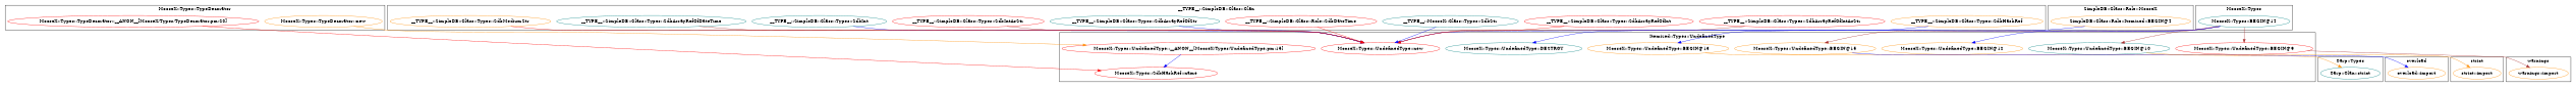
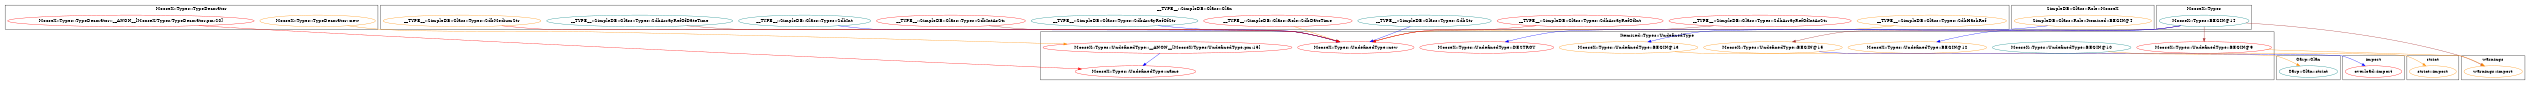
  digraph {
    node [color=red]
    edge [color=blue]
    "MooseX::Types::TypeDecorator::__ANON__[MooseX/Types/TypeDecorator.pm:20]"
    "MooseX::Types::TypeDecorator::new" [color=darkorange]
    "warnings::import" [color=darkorange]
    n4 [color=teal label="Carp::Clan::strict"]
    "__TYPE__::SimpleDB::Class::Types::SdbHashRef" [color=darkorange]
    "__TYPE__::SimpleDB::Class::Types::SdbArrayRefOfIntAsStr"
    "__TYPE__::SimpleDB::Class::Types::SdbArrayRefOfInt"
-   "__TYPE__::SimpleDB::Class::Types::SdbStr" [color=teal label="__TYPE__::MooseX::Class::Types::SdbStr"]
+   "__TYPE__::SimpleDB::Class::Types::SdbStr" [color=teal]
    n9 [label="__TYPE__::SimpleDB::Class::Role::SdbDateTime"]
    "__TYPE__::SimpleDB::Class::Types::SdbArrayRefOfStr" [color=teal]
    "__TYPE__::SimpleDB::Class::Types::SdbIntAsStr"
    "__TYPE__::SimpleDB::Class::Types::SdbInt" [color=teal]
    "__TYPE__::SimpleDB::Class::Types::SdbArrayRefOfDateTime" [color=teal]
    "__TYPE__::SimpleDB::Class::Types::SdbMediumStr" [color=darkorange]
    "SimpleDB::Class::Role::Itemized::BEGIN@4" [color=darkorange]
    "strict::import" [color=darkorange]
    "MooseX::Types::BEGIN@14" [color=teal]
-   "overload::import" [color=darkorange]
+   "overload::import"
    "MooseX::Types::UndefinedType::new"
    "MooseX::Types::UndefinedType::BEGIN@13" [color=darkorange]
    "MooseX::Types::UndefinedType::__ANON__[MooseX/Types/UndefinedType.pm:15]"
    "MooseX::Types::UndefinedType::BEGIN@9"
-   "MooseX::Types::UndefinedType::DESTROY" [color=teal]
+   "MooseX::Types::UndefinedType::DESTROY"
    "MooseX::Types::UndefinedType::BEGIN@15" [color=darkorange]
-   "MooseX::Types::UndefinedType::name" [label="MooseX::Types::SdbHashRef::name"]
+   "MooseX::Types::UndefinedType::name"
    "MooseX::Types::UndefinedType::BEGIN@10" [color=teal]
    "MooseX::Types::UndefinedType::BEGIN@12" [color=darkorange]
    subgraph cluster_1 {
      label="MooseX::Types::TypeDecorator"
      "MooseX::Types::TypeDecorator::__ANON__[MooseX/Types/TypeDecorator.pm:20]"
      "MooseX::Types::TypeDecorator::new"
    }
    subgraph cluster_2 {
      label=warnings
      "warnings::import"
    }
    subgraph cluster_3 {
-     label="Carp::Types"
+     label="Carp::Clan"
      n4
    }
    subgraph cluster_4 {
      label="__TYPE__::SimpleDB::Class::Clan"
      "__TYPE__::SimpleDB::Class::Types::SdbHashRef"
      "__TYPE__::SimpleDB::Class::Types::SdbArrayRefOfIntAsStr"
      "__TYPE__::SimpleDB::Class::Types::SdbArrayRefOfInt"
      "__TYPE__::SimpleDB::Class::Types::SdbStr"
      n9
      "__TYPE__::SimpleDB::Class::Types::SdbArrayRefOfStr"
      "__TYPE__::SimpleDB::Class::Types::SdbIntAsStr"
      "__TYPE__::SimpleDB::Class::Types::SdbInt"
      "__TYPE__::SimpleDB::Class::Types::SdbArrayRefOfDateTime"
      "__TYPE__::SimpleDB::Class::Types::SdbMediumStr"
    }
    subgraph cluster_5 {
      label="SimpleDB::Class::Role::MooseX"
      "SimpleDB::Class::Role::Itemized::BEGIN@4"
    }
    subgraph cluster_6 {
      label="strict"
      "strict::import"
    }
    subgraph cluster_7 {
      label="MooseX::Types"
      "MooseX::Types::BEGIN@14"
    }
    subgraph cluster_8 {
-     label=overload
+     label=import
      "overload::import"
    }
    subgraph cluster_9 {
      label="Itemized::Types::UndefinedType"
      "MooseX::Types::UndefinedType::new"
      "MooseX::Types::UndefinedType::BEGIN@13"
      "MooseX::Types::UndefinedType::__ANON__[MooseX/Types/UndefinedType.pm:15]"
      "MooseX::Types::UndefinedType::BEGIN@9"
      "MooseX::Types::UndefinedType::DESTROY"
      "MooseX::Types::UndefinedType::BEGIN@15"
      "MooseX::Types::UndefinedType::name"
      "MooseX::Types::UndefinedType::BEGIN@10"
      "MooseX::Types::UndefinedType::BEGIN@12"
    }
    "MooseX::Types::TypeDecorator::__ANON__[MooseX/Types/TypeDecorator.pm:20]" -> "MooseX::Types::UndefinedType::name" [color=red]
    "MooseX::Types::TypeDecorator::new" -> "MooseX::Types::UndefinedType::__ANON__[MooseX/Types/UndefinedType.pm:15]" [color=darkorange]
-   "__TYPE__::SimpleDB::Class::Types::SdbHashRef" -> "MooseX::Types::UndefinedType::new"
+   "__TYPE__::SimpleDB::Class::Types::SdbHashRef" -> "MooseX::Types::UndefinedType::new" [color=darkorange]
    "__TYPE__::SimpleDB::Class::Types::SdbArrayRefOfIntAsStr" -> "MooseX::Types::UndefinedType::new" [color=brown]
    "__TYPE__::SimpleDB::Class::Types::SdbArrayRefOfInt" -> "MooseX::Types::UndefinedType::new" [color=red]
    "__TYPE__::SimpleDB::Class::Types::SdbStr" -> "MooseX::Types::UndefinedType::new"
-   n9 -> "MooseX::Types::UndefinedType::new" [color=red]
+   n9 -> "MooseX::Types::UndefinedType::new" [color=darkorange]
    "__TYPE__::SimpleDB::Class::Types::SdbArrayRefOfStr" -> "MooseX::Types::UndefinedType::new"
    "__TYPE__::SimpleDB::Class::Types::SdbIntAsStr" -> "MooseX::Types::UndefinedType::new" [color=brown]
    "__TYPE__::SimpleDB::Class::Types::SdbInt" -> "MooseX::Types::UndefinedType::new"
    "__TYPE__::SimpleDB::Class::Types::SdbArrayRefOfDateTime" -> "MooseX::Types::UndefinedType::new" [color=brown]
    "__TYPE__::SimpleDB::Class::Types::SdbMediumStr" -> "MooseX::Types::UndefinedType::new" [color=red]
    "SimpleDB::Class::Role::Itemized::BEGIN@4" -> "MooseX::Types::UndefinedType::DESTROY"
    "MooseX::Types::BEGIN@14" -> "MooseX::Types::UndefinedType::BEGIN@13"
    "MooseX::Types::BEGIN@14" -> "MooseX::Types::UndefinedType::BEGIN@9" [color=brown]
    "MooseX::Types::BEGIN@14" -> "MooseX::Types::UndefinedType::BEGIN@15" [color=brown]
-   "MooseX::Types::BEGIN@14" -> "MooseX::Types::UndefinedType::BEGIN@10" [color=brown]
+   "MooseX::Types::BEGIN@14" -> "warnings::import" [color=brown]
    "MooseX::Types::BEGIN@14" -> "MooseX::Types::UndefinedType::BEGIN@12"
    "MooseX::Types::UndefinedType::BEGIN@13" -> n4 [color=darkorange]
    "MooseX::Types::UndefinedType::__ANON__[MooseX/Types/UndefinedType.pm:15]" -> "MooseX::Types::UndefinedType::name"
-   "MooseX::Types::UndefinedType::BEGIN@9" -> "warnings::import" [color=brown]
+   "MooseX::Types::UndefinedType::BEGIN@9" -> "warnings::import" [color=darkorange]
    "MooseX::Types::UndefinedType::BEGIN@15" -> "overload::import"
    "MooseX::Types::UndefinedType::BEGIN@10" -> "strict::import" [color=darkorange]
  }
